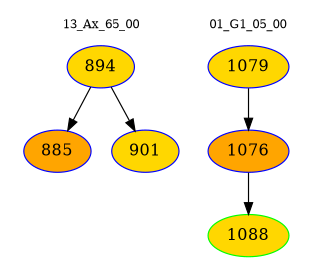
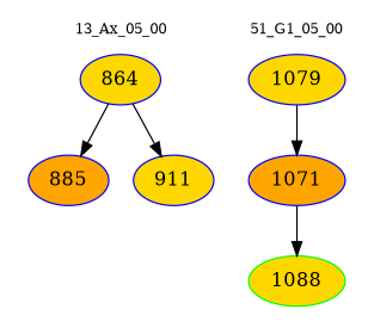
  digraph {
    node [color=blue fillcolor=gold style=filled]
    edge [color=black]
-   n1 [label=894]
+   n1 [label=864]
    n2 [fillcolor=orange label=885]
-   n3 [label=901]
-   n4 [fillcolor=orange label=1076]
+   n3 [label=911]
+   n4 [fillcolor=orange label=1071]
    n5 [label=1079]
    n6 [color=green label=1088]
    subgraph cluster_1 {
      color=white
      fontsize=10
-     label="13_Ax_65_00"
+     label="13_Ax_05_00"
      n1
      n2
      n3
    }
    subgraph cluster_2 {
      color=white
      fontsize=10
-     label="01_G1_05_00"
+     label="51_G1_05_00"
      n4
      n5
      n6
    }
    n1 -> n2
    n1 -> n3
    n4 -> n6
    n5 -> n4
  }
